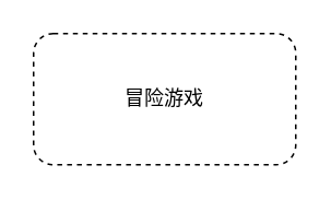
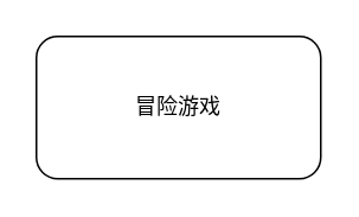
  <mxCell id="0" />
  <mxCell id="1" parent="0" />
- <mxCell id="2" value="冒险游戏" style="rounded=1;whiteSpace=wrap;html=1;dashed=1;" vertex="1" parent="1"><mxGeometry x="20" y="20" width="160" height="80" as="geometry" /></mxCell>
+ <mxCell id="2" value="冒险游戏" style="rounded=1;whiteSpace=wrap;html=1;" vertex="1" parent="1"><mxGeometry x="20" y="20" width="160" height="80" as="geometry" /></mxCell>
